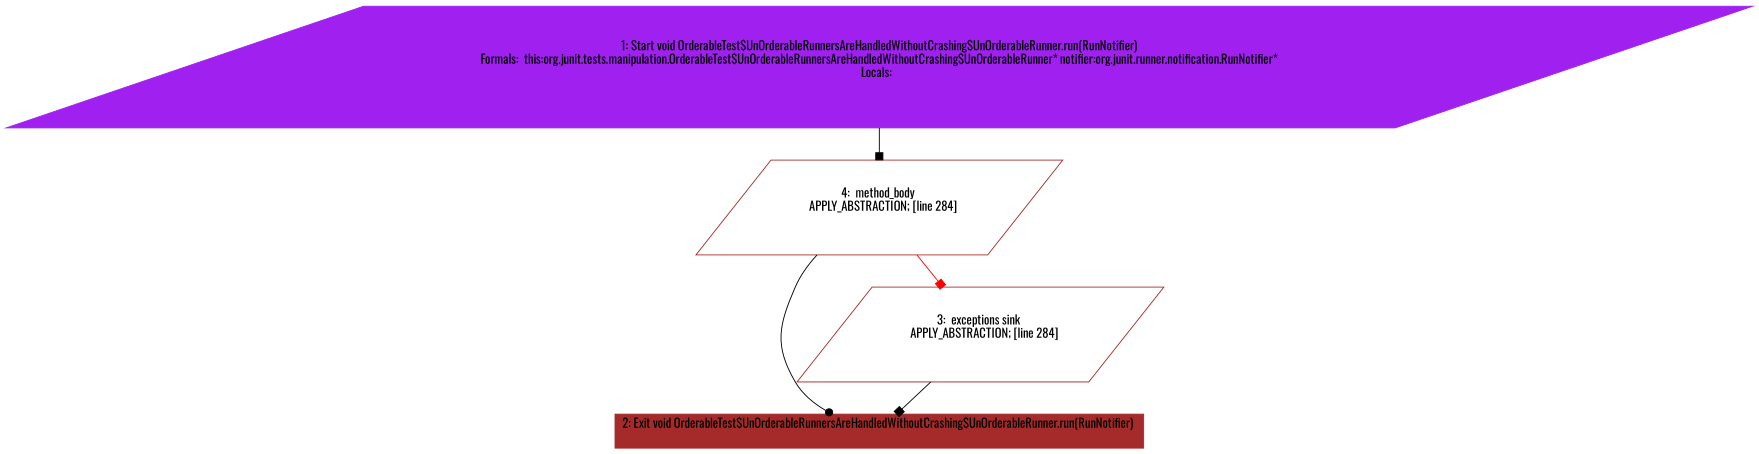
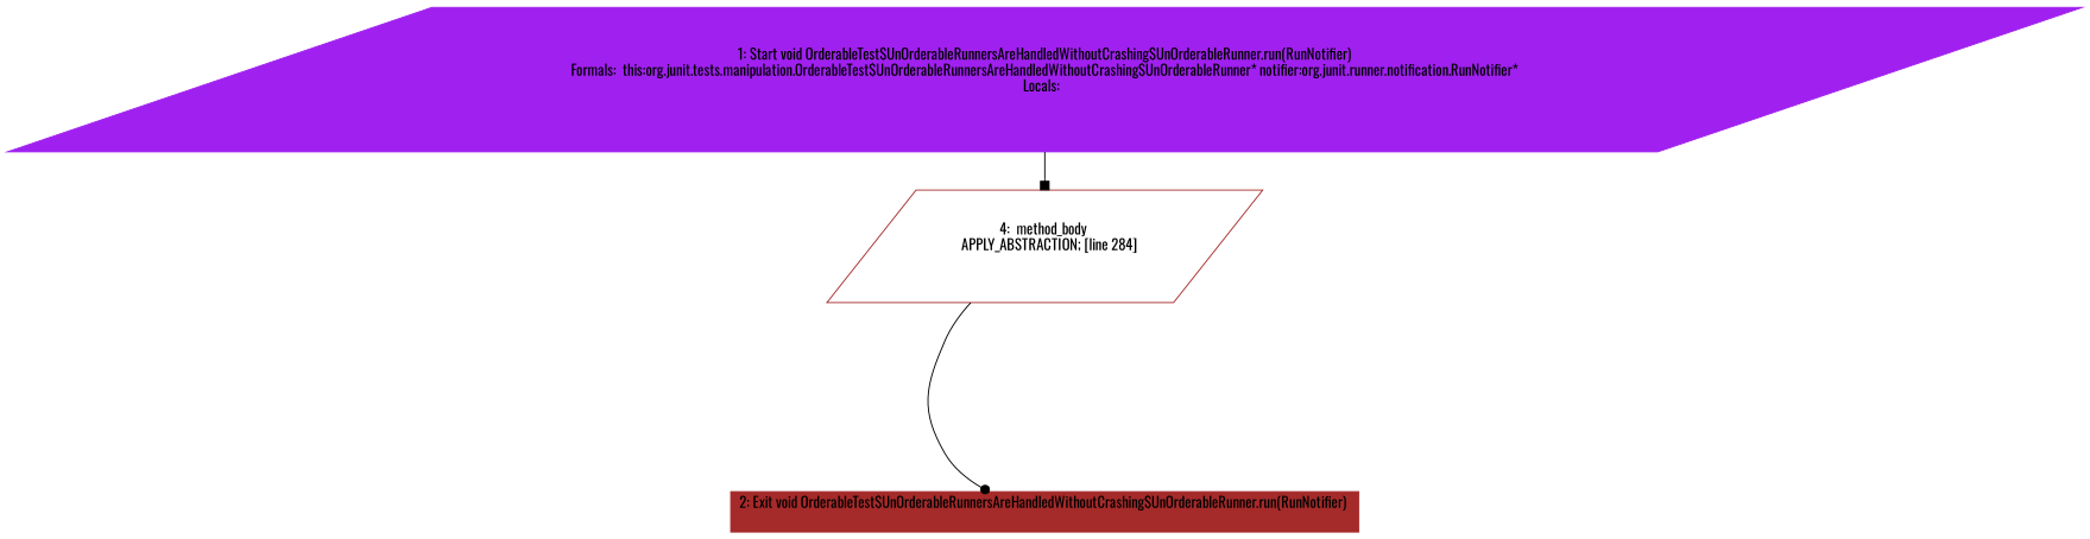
  digraph {
    fontname=Oswald
    node [color=brown shape=parallelogram fontname=Oswald]
    edge [arrowhead=box fontname=Oswald]
    n1 [color=purple label="1: Start void OrderableTest$UnOrderableRunnersAreHandledWithoutCrashing$UnOrderableRunner.run(RunNotifier)\nFormals:  this:org.junit.tests.manipulation.OrderableTest$UnOrderableRunnersAreHandledWithoutCrashing$UnOrderableRunner* notifier:org.junit.runner.notification.RunNotifier*\nLocals:  \n  " style=filled]
    n2 [label="4:  method_body \n   APPLY_ABSTRACTION; [line 284]\n "]
    n3 [label="2: Exit void OrderableTest$UnOrderableRunnersAreHandledWithoutCrashing$UnOrderableRunner.run(RunNotifier) \n  " style=filled shape=box]
-   n4 [label="3:  exceptions sink \n   APPLY_ABSTRACTION; [line 284]\n "]
    n1 -> n2
    n2 -> n3 [arrowhead=dot]
-   n2 -> n4 [color=red]
-   n4 -> n3
  }
